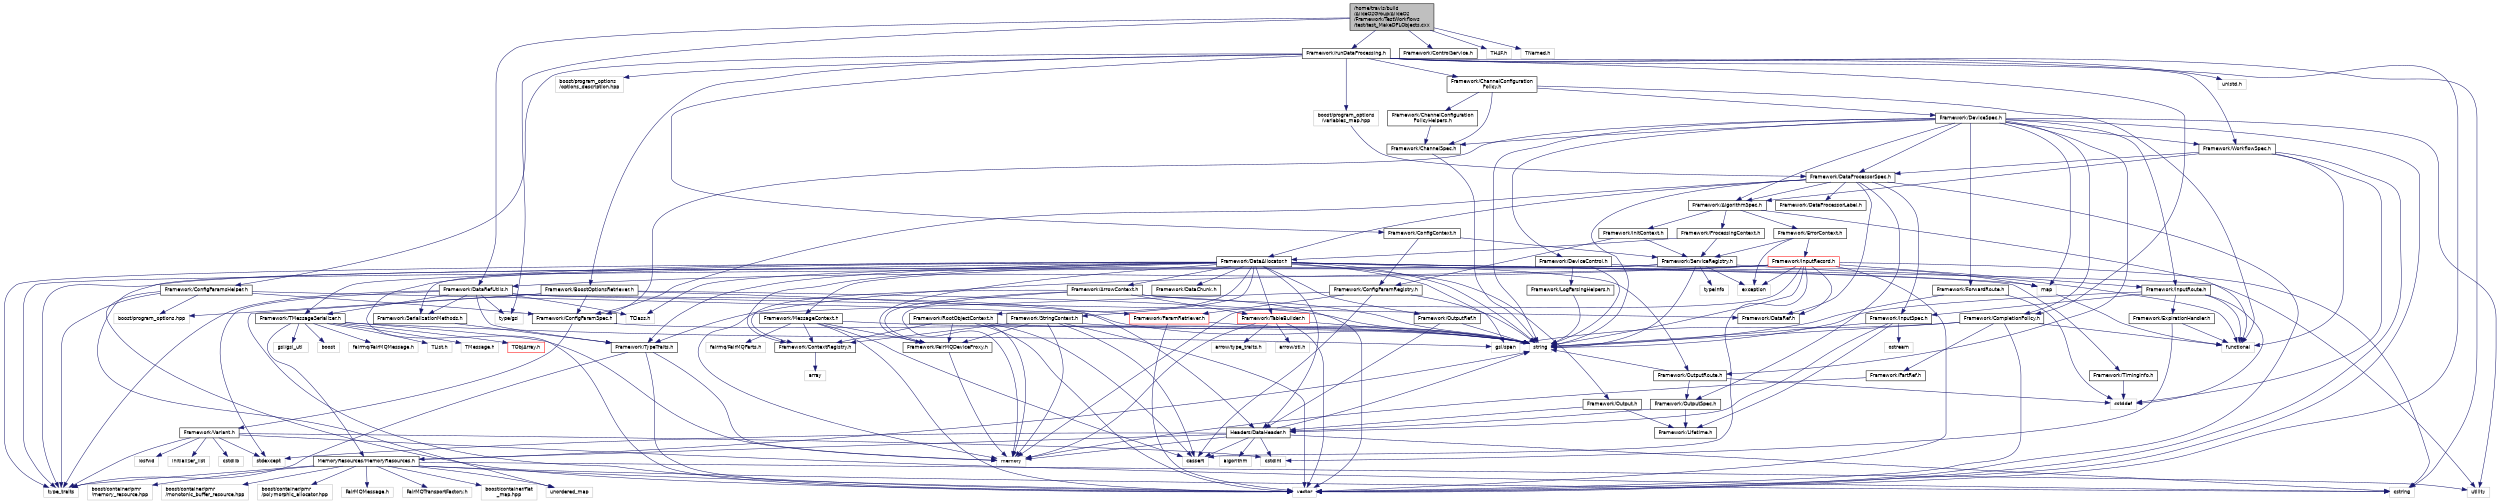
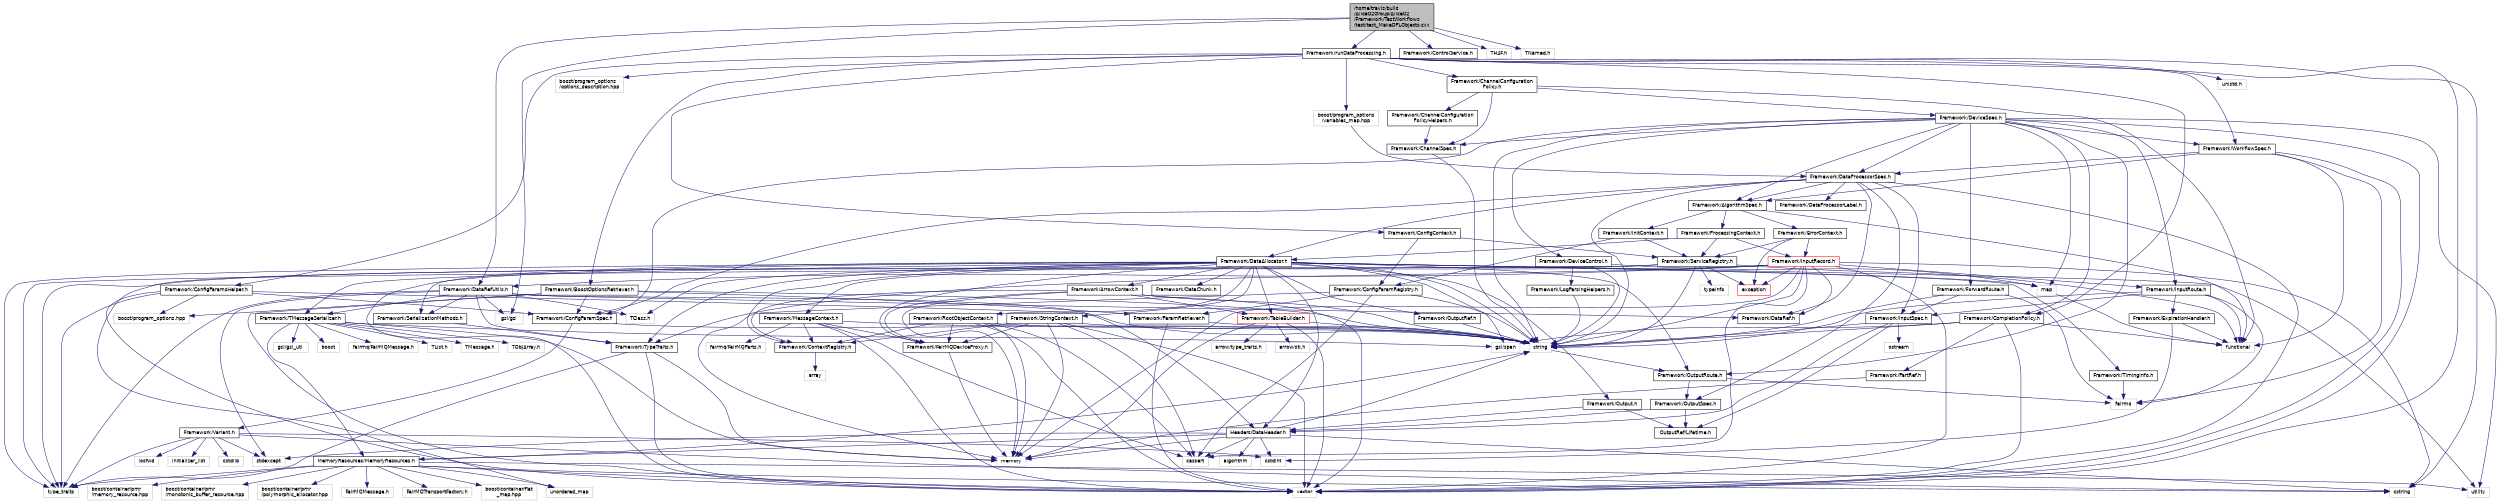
  digraph {
    node [color=black fontname=Helvetica fontsize=10 shape=record]
    edge [color=midnightblue fontname=Helvetica fontsize=10 labelfontname=Helvetica labelfontsize=10 style=solid]
    n1 [fillcolor=grey75 fontcolor=black height=0.2 label="/home/travis/build\l/AliceO2Group/AliceO2\l/Framework/TestWorkflows\l/test/test_MakeDPLObjects.cxx" style=filled width=0.4]
    n2 [height=0.2 label="Framework/runDataProcessing.h" width=0.4]
    n3 [height=0.2 label="Framework/DataRefUtils.h" width=0.4]
-   n4 [color=grey75 height=0.2 label="type/gsl" width=0.4]
+   n4 [color=grey75 height=0.2 label="gsl/gsl" width=0.4]
    n5 [height=0.2 label="Framework/ControlService.h" width=0.4]
    n6 [color=grey75 height=0.2 label="TH4F.h" width=0.4]
    n7 [color=grey75 height=0.2 label="TNamed.h" width=0.4]
    n8 [color=grey75 height=0.2 label="unistd.h" width=0.4]
    n9 [color=grey75 height=0.2 label=vector width=0.4]
    n10 [color=grey75 height=0.2 label=cstring width=0.4]
    n11 [height=0.2 label="Framework/ChannelConfiguration\lPolicy.h" width=0.4]
    n12 [height=0.2 label="Framework/WorkflowSpec.h" width=0.4]
    n13 [height=0.2 label="Framework/CompletionPolicy.h" width=0.4]
    n14 [height=0.2 label="Framework/ConfigParamsHelper.h" width=0.4]
    n15 [height=0.2 label="Framework/ConfigContext.h" width=0.4]
    n16 [height=0.2 label="Framework/BoostOptionsRetriever.h" width=0.4]
    n17 [color=grey75 height=0.2 label="boost/program_options\l/options_description.hpp" width=0.4]
    n18 [color=grey75 height=0.2 label="boost/program_options\l/variables_map.hpp" width=0.4]
    n19 [height=0.2 label="Framework/DataRef.h" width=0.4]
    n20 [color=grey75 height=0.2 label=type_traits width=0.4]
    n21 [height=0.2 label="Framework/TypeTraits.h" width=0.4]
    n22 [height=0.2 label="Headers/DataHeader.h" width=0.4]
    n23 [color=grey75 height=0.2 label=stdexcept width=0.4]
    n24 [height=0.2 label="Framework/TMessageSerializer.h" width=0.4]
    n25 [height=0.2 label="Framework/SerializationMethods.h" width=0.4]
    n26 [color=grey75 height=0.2 label="TClass.h" width=0.4]
    n27 [color=grey75 height=0.2 label=functional width=0.4]
    n28 [height=0.2 label="Framework/ChannelConfiguration\lPolicyHelpers.h" width=0.4]
    n29 [height=0.2 label="Framework/ChannelSpec.h" width=0.4]
    n30 [height=0.2 label="Framework/DeviceSpec.h" width=0.4]
    n31 [height=0.2 label="Framework/DataProcessorSpec.h" width=0.4]
    n32 [height=0.2 label="Framework/AlgorithmSpec.h" width=0.4]
-   n33 [color=grey75 height=0.2 label=cstddef width=0.4]
+   n33 [color=grey75 height=0.2 label=fairmq width=0.4]
    n34 [color=grey75 height=0.2 label=string width=0.4]
    n35 [height=0.2 label="Framework/ConfigParamSpec.h" width=0.4]
    n36 [height=0.2 label="Framework/InputSpec.h" width=0.4]
    n37 [height=0.2 label="Framework/DataAllocator.h" width=0.4]
    n38 [height=0.2 label="Framework/OutputSpec.h" width=0.4]
    n39 [height=0.2 label="Framework/DataProcessorLabel.h" width=0.4]
    n40 [color=grey75 height=0.2 label="gsl/span" width=0.4]
    n41 [height=0.2 label="Framework/PartRef.h" width=0.4]
    n42 [color=grey75 height=0.2 label="boost/program_options.hpp" width=0.4]
    n43 [height=0.2 label="Framework/ServiceRegistry.h" width=0.4]
    n44 [height=0.2 label="Framework/ConfigParamRegistry.h" width=0.4]
-   n45 [color=red height=0.2 label="Framework/ParamRetriever.h" width=0.4]
+   n45 [height=0.2 label="Framework/ParamRetriever.h" width=0.4]
    n46 [color=grey75 height=0.2 label=utility width=0.4]
    n47 [height=0.2 label="Framework/InputRoute.h" width=0.4]
    n48 [height=0.2 label="Framework/OutputRoute.h" width=0.4]
    n49 [color=grey75 height=0.2 label=map width=0.4]
    n50 [height=0.2 label="Framework/DeviceControl.h" width=0.4]
    n51 [height=0.2 label="Framework/ForwardRoute.h" width=0.4]
    n52 [height=0.2 label="Framework/ProcessingContext.h" width=0.4]
    n53 [height=0.2 label="Framework/ErrorContext.h" width=0.4]
    n54 [height=0.2 label="Framework/InitContext.h" width=0.4]
    n55 [height=0.2 label="Framework/ExpirationHandler.h" width=0.4]
    n56 [height=0.2 label="Framework/Variant.h" width=0.4]
    n57 [height=0.2 label="Framework/LogParsingHelpers.h" width=0.4]
    n58 [color=grey75 height=0.2 label=ostream width=0.4]
-   n59 [height=0.2 label="Framework/Lifetime.h" width=0.4]
+   n59 [height=0.2 label="OutputRef/Lifetime.h" width=0.4]
    n60 [height=0.2 label="Framework/ContextRegistry.h" width=0.4]
    n61 [height=0.2 label="Framework/MessageContext.h" width=0.4]
    n62 [height=0.2 label="Framework/FairMQDeviceProxy.h" width=0.4]
    n63 [height=0.2 label="Framework/RootObjectContext.h" width=0.4]
    n64 [height=0.2 label="Framework/StringContext.h" width=0.4]
    n65 [height=0.2 label="Framework/ArrowContext.h" width=0.4]
    n66 [color=red height=0.2 label="Framework/TableBuilder.h" width=0.4]
    n67 [height=0.2 label="Framework/Output.h" width=0.4]
    n68 [height=0.2 label="Framework/OutputRef.h" width=0.4]
    n69 [height=0.2 label="Framework/DataChunk.h" width=0.4]
    n70 [height=0.2 label="Framework/TimingInfo.h" width=0.4]
    n71 [color=red height=0.2 label="Framework/InputRecord.h" width=0.4]
-   n72 [color=grey75 height=0.2 label=exception width=0.4]
+   n72 [color=red height=0.2 label=exception width=0.4]
    n73 [color=grey75 height=0.2 label=memory width=0.4]
    n74 [color=grey75 height=0.2 label=cassert width=0.4]
    n75 [color=grey75 height=0.2 label=unordered_map width=0.4]
    n76 [color=grey75 height=0.2 label=typeinfo width=0.4]
    n77 [color=grey75 height=0.2 label=cstdint width=0.4]
    n78 [color=grey75 height=0.2 label=algorithm width=0.4]
    n79 [height=0.2 label="MemoryResources/MemoryResources.h" width=0.4]
    n80 [color=grey75 height=0.2 label="fairmq/FairMQMessage.h" width=0.4]
    n81 [color=grey75 height=0.2 label="TList.h" width=0.4]
    n82 [color=grey75 height=0.2 label="TMessage.h" width=0.4]
-   n83 [color=red height=0.2 label="TObjArray.h" width=0.4]
+   n83 [color=grey75 height=0.2 label="TObjArray.h" width=0.4]
    n84 [color=grey75 height=0.2 label="gsl/gsl_util" width=0.4]
    n85 [color=grey75 height=0.2 label=boost width=0.4]
    n86 [color=grey75 height=0.2 label="boost/container/flat\l_map.hpp" width=0.4]
    n87 [color=grey75 height=0.2 label="boost/container/pmr\l/memory_resource.hpp" width=0.4]
    n88 [color=grey75 height=0.2 label="boost/container/pmr\l/monotonic_buffer_resource.hpp" width=0.4]
    n89 [color=grey75 height=0.2 label="boost/container/pmr\l/polymorphic_allocator.hpp" width=0.4]
    n90 [color=grey75 height=0.2 label="FairMQMessage.h" width=0.4]
    n91 [color=grey75 height=0.2 label="FairMQTransportFactory.h" width=0.4]
    n92 [color=grey75 height=0.2 label=array width=0.4]
    n93 [color=grey75 height=0.2 label="fairmq/FairMQParts.h" width=0.4]
    n94 [color=grey75 height=0.2 label="arrow/stl.h" width=0.4]
    n95 [color=grey75 height=0.2 label="arrow/type_traits.h" width=0.4]
    n96 [color=grey75 height=0.2 label=cstdlib width=0.4]
    n97 [color=grey75 height=0.2 label=iosfwd width=0.4]
    n98 [color=grey75 height=0.2 label=initializer_list width=0.4]
    n1 -> n2
    n1 -> n3
    n1 -> n4
    n1 -> n5
    n1 -> n6
    n1 -> n7
    n2 -> n8
    n2 -> n9
    n2 -> n10
    n2 -> n11
    n2 -> n12
    n2 -> n13
    n2 -> n14
    n2 -> n15
    n2 -> n16
    n2 -> n17
    n2 -> n18
    n3 -> n4
    n3 -> n19
    n3 -> n20
    n3 -> n21
    n3 -> n22
    n3 -> n23
    n3 -> n24
    n3 -> n25
    n3 -> n26
    n11 -> n27
    n11 -> n28
    n11 -> n29
    n11 -> n30
    n12 -> n9
    n12 -> n27
    n12 -> n31
    n12 -> n32
    n12 -> n33
    n13 -> n9
    n13 -> n27
    n13 -> n34
    n13 -> n40
    n13 -> n41
    n14 -> n9
    n14 -> n20
    n14 -> n34
    n14 -> n35
    n14 -> n42
    n15 -> n43
    n15 -> n44
    n16 -> n9
    n16 -> n34
    n16 -> n35
    n16 -> n42
    n16 -> n45
    n18 -> n31
    n21 -> n9
    n21 -> n20
    n21 -> n73
    n22 -> n10
    n22 -> n23
    n22 -> n34
    n22 -> n73
    n22 -> n74
    n22 -> n77
    n22 -> n78
    n22 -> n79
    n24 -> n40
    n24 -> n73
    n24 -> n79
    n24 -> n80
    n24 -> n81
    n24 -> n82
    n24 -> n83
    n24 -> n84
    n24 -> n85
    n25 -> n21
    n28 -> n29
    n29 -> n34
    n30 -> n9
    n30 -> n12
    n30 -> n13
    n30 -> n29
    n30 -> n31
    n30 -> n32
    n30 -> n34
    n30 -> n35
    n30 -> n46
    n30 -> n47
    n30 -> n48
    n30 -> n49
    n30 -> n50
    n30 -> n51
    n31 -> n9
    n31 -> n19
    n31 -> n32
    n31 -> n34
    n31 -> n35
    n31 -> n36
    n31 -> n37
    n31 -> n38
    n31 -> n39
    n32 -> n27
    n32 -> n52
    n32 -> n53
    n32 -> n54
    n35 -> n34
    n35 -> n56
    n36 -> n22
    n36 -> n34
    n36 -> n58
    n36 -> n59
    n37 -> n9
    n37 -> n20
    n37 -> n21
    n37 -> n22
    n37 -> n24
    n37 -> n25
    n37 -> n26
    n37 -> n34
    n37 -> n40
    n37 -> n46
    n37 -> n48
    n37 -> n49
    n37 -> n60
    n37 -> n61
    n37 -> n62
    n37 -> n63
    n37 -> n64
    n37 -> n65
    n37 -> n66
    n37 -> n67
    n37 -> n68
    n37 -> n69
    n37 -> n70
    n38 -> n22
    n38 -> n59
    n41 -> n73
    n43 -> n20
    n43 -> n27
    n43 -> n34
    n43 -> n72
    n43 -> n75
    n43 -> n76
    n44 -> n34
    n44 -> n45
    n44 -> n73
    n44 -> n74
    n45 -> n9
    n45 -> n34
    n47 -> n27
    n47 -> n33
    n47 -> n34
    n47 -> n36
    n47 -> n55
    n48 -> n33
-   n48 -> n34
+   n34 -> n48
    n48 -> n38
    n49 -> n27
    n50 -> n34
    n50 -> n49
    n50 -> n57
    n51 -> n33
    n51 -> n34
+   n51 -> n36
    n52 -> n37
    n52 -> n43
+   n52 -> n71
    n53 -> n43
    n53 -> n71
    n53 -> n72
    n54 -> n43
    n54 -> n44
    n55 -> n27
    n55 -> n77
    n56 -> n10
    n56 -> n20
    n56 -> n23
    n56 -> n77
    n56 -> n96
    n56 -> n97
    n56 -> n98
    n57 -> n34
    n60 -> n92
    n61 -> n9
    n61 -> n34
    n61 -> n60
    n61 -> n62
    n61 -> n74
    n61 -> n93
    n62 -> n73
    n63 -> n9
    n63 -> n34
    n63 -> n60
    n63 -> n62
    n63 -> n73
    n63 -> n74
    n64 -> n9
    n64 -> n34
    n64 -> n60
    n64 -> n62
    n64 -> n73
    n64 -> n74
    n65 -> n9
    n65 -> n34
    n65 -> n60
    n65 -> n62
    n65 -> n66
    n65 -> n73
    n66 -> n9
    n66 -> n34
    n66 -> n73
    n66 -> n94
    n66 -> n95
    n67 -> n22
    n67 -> n59
-   n68 -> n22
    n68 -> n34
    n70 -> n33
    n71 -> n3
    n71 -> n9
    n71 -> n10
    n71 -> n19
    n71 -> n20
    n71 -> n21
    n71 -> n34
    n71 -> n47
    n71 -> n72
    n71 -> n73
    n71 -> n74
    n79 -> n9
    n79 -> n10
    n79 -> n20
    n79 -> n34
    n79 -> n46
    n79 -> n75
    n79 -> n86
    n79 -> n87
    n79 -> n88
    n79 -> n89
    n79 -> n90
    n79 -> n91
  }
